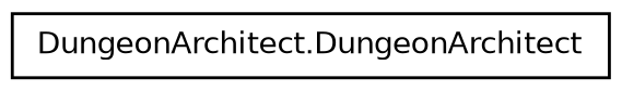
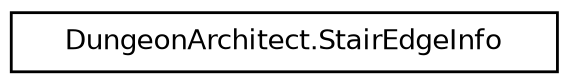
  digraph {
    rankdir=LR
-   n1 [color=black fillcolor=white fontname=Helvetica fontsize=10 height=0.2 label="DungeonArchitect.DungeonArchitect" shape=record style=filled width=0.4]
+   n1 [color=black fillcolor=white fontname=Helvetica fontsize=10 height=0.2 label="DungeonArchitect.StairEdgeInfo" shape=record style=filled width=0.4]
  }
